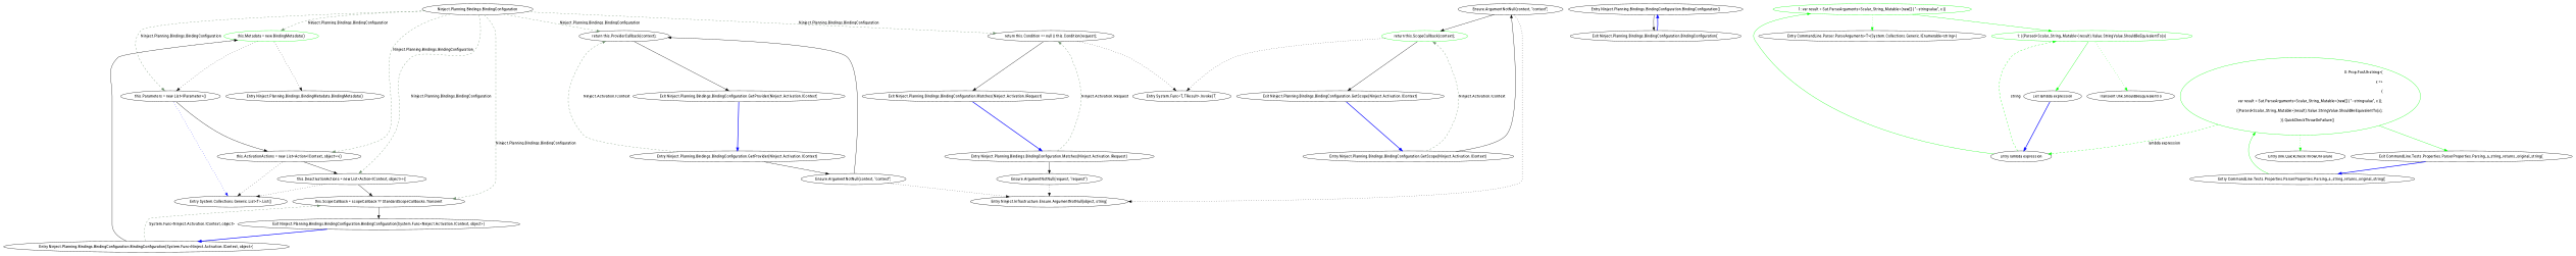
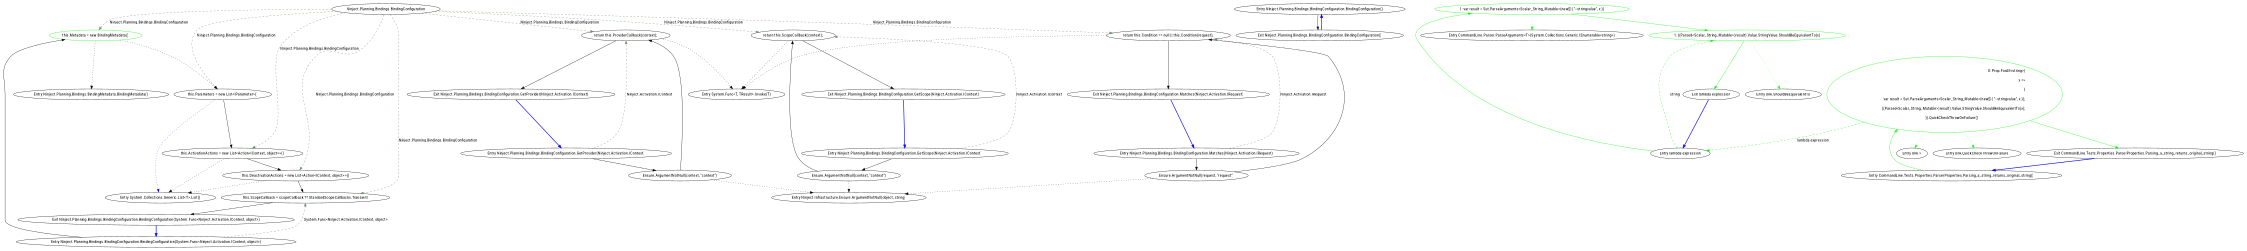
  digraph {
    fontname="Roboto Condensed"
    node [fontname="Roboto Condensed" cluster="Ninject.Planning.Bindings.BindingConfiguration.BindingConfiguration(System.Func<Ninject.Activation.IContext, object>)"]
    edge [fontname="Roboto Condensed" style=solid]
    n1 [label="Ninject.Planning.Bindings.BindingConfiguration" cluster=""]
    n2 [color=green label="this.Metadata = new BindingMetadata()" span="45-45"]
    n3 [label="this.ScopeCallback = scopeCallback ?? StandardScopeCallbacks.Transient" span="49-49"]
    n4 [label="this.Parameters = new List<IParameter>()" span="46-46"]
    n5 [label="this.ActivationActions = new List<Action<IContext, object>>()" span="47-47"]
    n6 [label="this.DeactivationActions = new List<Action<IContext, object>>()" span="48-48"]
    n7 [cluster="Ninject.Planning.Bindings.BindingConfiguration.GetProvider(Ninject.Activation.IContext)" label="return this.ProviderCallback(context);" span="113-113"]
-   n8 [cluster="Ninject.Planning.Bindings.BindingConfiguration.GetScope(Ninject.Activation.IContext)" label="return this.ScopeCallback(context);" span="124-124" color=green]
+   n8 [cluster="Ninject.Planning.Bindings.BindingConfiguration.GetScope(Ninject.Activation.IContext)" label="return this.ScopeCallback(context);" span="124-124"]
    n9 [cluster="Ninject.Planning.Bindings.BindingConfiguration.Matches(Ninject.Activation.IRequest)" label="return this.Condition == null || this.Condition(request);" span="135-135"]
    n10 [cluster="Ninject.Planning.Bindings.BindingMetadata.BindingMetadata()" label="Entry Ninject.Planning.Bindings.BindingMetadata.BindingMetadata()" span="21-21"]
    n11 [label="Exit Ninject.Planning.Bindings.BindingConfiguration.BindingConfiguration(System.Func<Ninject.Activation.IContext, object>)" span="43-43"]
    n12 [cluster="System.Collections.Generic.List<T>.List()" label="Entry System.Collections.Generic.List<T>.List()" span="0-0"]
    n13 [cluster="Ninject.Planning.Bindings.BindingConfiguration.GetProvider(Ninject.Activation.IContext)" label="Exit Ninject.Planning.Bindings.BindingConfiguration.GetProvider(Ninject.Activation.IContext)" span="110-110"]
    n14 [cluster="System.Func<T, TResult>.Invoke(T)" label="Entry System.Func<T, TResult>.Invoke(T)" span="0-0"]
    n15 [cluster="Ninject.Planning.Bindings.BindingConfiguration.GetScope(Ninject.Activation.IContext)" label="Exit Ninject.Planning.Bindings.BindingConfiguration.GetScope(Ninject.Activation.IContext)" span="121-121"]
    n16 [cluster="Ninject.Planning.Bindings.BindingConfiguration.Matches(Ninject.Activation.IRequest)" label="Exit Ninject.Planning.Bindings.BindingConfiguration.Matches(Ninject.Activation.IRequest)" span="132-132"]
    n17 [cluster="Ninject.Planning.Bindings.BindingConfiguration.BindingConfiguration()" label="Entry Ninject.Planning.Bindings.BindingConfiguration.BindingConfiguration()" span="37-37"]
    n18 [cluster="Ninject.Planning.Bindings.BindingConfiguration.BindingConfiguration()" label="Exit Ninject.Planning.Bindings.BindingConfiguration.BindingConfiguration()" span="37-37"]
    n19 [label="Entry Ninject.Planning.Bindings.BindingConfiguration.BindingConfiguration(System.Func<Ninject.Activation.IContext, object>)" span="43-43"]
    n20 [cluster="Ninject.Planning.Bindings.BindingConfiguration.GetProvider(Ninject.Activation.IContext)" label="Entry Ninject.Planning.Bindings.BindingConfiguration.GetProvider(Ninject.Activation.IContext)" span="110-110"]
    n21 [cluster="Ninject.Planning.Bindings.BindingConfiguration.GetProvider(Ninject.Activation.IContext)" label="Ensure.ArgumentNotNull(context, ''context'')" span="112-112"]
    n22 [cluster="Ninject.Infrastructure.Ensure.ArgumentNotNull(object, string)" label="Entry Ninject.Infrastructure.Ensure.ArgumentNotNull(object, string)" span="17-17"]
    n23 [cluster="Ninject.Planning.Bindings.BindingConfiguration.GetScope(Ninject.Activation.IContext)" label="Entry Ninject.Planning.Bindings.BindingConfiguration.GetScope(Ninject.Activation.IContext)" span="121-121"]
    n24 [cluster="Ninject.Planning.Bindings.BindingConfiguration.GetScope(Ninject.Activation.IContext)" label="Ensure.ArgumentNotNull(context, ''context'')" span="123-123"]
    n25 [cluster="Ninject.Planning.Bindings.BindingConfiguration.Matches(Ninject.Activation.IRequest)" label="Entry Ninject.Planning.Bindings.BindingConfiguration.Matches(Ninject.Activation.IRequest)" span="132-132"]
    n26 [cluster="Ninject.Planning.Bindings.BindingConfiguration.Matches(Ninject.Activation.IRequest)" label="Ensure.ArgumentNotNull(request, ''request'')" span="134-134"]
    n27 [cluster="CommandLine.Parser.ParseArguments<T>(System.Collections.Generic.IEnumerable<string>)" file="ParserProperties.cs" label="Entry CommandLine.Parser.ParseArguments<T>(System.Collections.Generic.IEnumerable<string>)" span="85-85"]
    n28 [cluster="lambda expression" file="ParserProperties.cs" label="Entry lambda expression" span="20-24"]
    n29 [cluster="lambda expression" color=green community=0 file="ParserProperties.cs" label="1: var result = Sut.ParseArguments<Scalar_String_Mutable>(new[] { ''--stringvalue'', x })" span="22-22"]
    n30 [cluster="lambda expression" color=green community=0 file="ParserProperties.cs" label="1: ((Parsed<Scalar_String_Mutable>)result).Value.StringValue.ShouldBeEquivalentTo(x)" span="23-23"]
    n31 [cluster="lambda expression" file="ParserProperties.cs" label="Exit lambda expression" span="20-24"]
-   n32 [cluster="Unk.ShouldBeEquivalentTo" file="ParserProperties.cs" label="Transient Unk.ShouldBeEquivalentTo"]
+   n32 [cluster="Unk.ShouldBeEquivalentTo" file="ParserProperties.cs" label="Entry Unk.ShouldBeEquivalentTo"]
+   n33 [cluster="Unk.>" file="ParserProperties.cs" label="Entry Unk.>"]
    n34 [cluster="Unk.QuickCheckThrowOnFailure" file="ParserProperties.cs" label="Entry Unk.QuickCheckThrowOnFailure"]
    n35 [cluster="CommandLine.Tests.Properties.ParserProperties.Parsing_a_string_returns_original_string()" file="ParserProperties.cs" label="Entry CommandLine.Tests.Properties.ParserProperties.Parsing_a_string_returns_original_string()" span="17-17"]
    n36 [cluster="CommandLine.Tests.Properties.ParserProperties.Parsing_a_string_returns_original_string()" color=green community=1 file="ParserProperties.cs" label="0: Prop.ForAll<string>(\r\n                x =>\r\n                {\r\n                    var result = Sut.ParseArguments<Scalar_String_Mutable>(new[] { ''--stringvalue'', x });\r\n                    ((Parsed<Scalar_String_Mutable>)result).Value.StringValue.ShouldBeEquivalentTo(x);\r\n                }).QuickCheckThrowOnFailure()" span="19-24"]
    n37 [cluster="CommandLine.Tests.Properties.ParserProperties.Parsing_a_string_returns_original_string()" file="ParserProperties.cs" label="Exit CommandLine.Tests.Properties.ParserProperties.Parsing_a_string_returns_original_string()" span="17-17"]
    n1 -> n2 [color=darkseagreen4 label="Ninject.Planning.Bindings.BindingConfiguration" style=dashed]
    n1 -> n3 [color=darkseagreen4 label="Ninject.Planning.Bindings.BindingConfiguration" style=dashed]
    n1 -> n4 [color=darkseagreen4 label="Ninject.Planning.Bindings.BindingConfiguration" style=dashed]
    n1 -> n5 [color=darkseagreen4 label="Ninject.Planning.Bindings.BindingConfiguration" style=dashed]
    n1 -> n6 [color=darkseagreen4 label="Ninject.Planning.Bindings.BindingConfiguration" style=dashed]
    n1 -> n7 [color=darkseagreen4 label="Ninject.Planning.Bindings.BindingConfiguration" style=dashed]
+   n1 -> n8 [color=darkseagreen4 label="Ninject.Planning.Bindings.BindingConfiguration" style=dashed]
    n1 -> n9 [color=darkseagreen4 label="Ninject.Planning.Bindings.BindingConfiguration" style=dashed]
    n2 -> n4 [style=dotted]
    n2 -> n10 [style=dotted]
    n3 -> n11
    n4 -> n5
    n4 -> n12 [color=blue style=dotted]
    n5 -> n6
    n5 -> n12 [style=dotted]
    n6 -> n3
    n6 -> n12 [style=dotted]
    n7 -> n13
+   n7 -> n14 [style=dotted]
    n8 -> n14 [style=dotted]
    n8 -> n15
    n9 -> n14 [style=dotted]
    n9 -> n16
    n11 -> n19 [color=blue style=bold]
    n13 -> n20 [color=blue style=bold]
    n15 -> n23 [color=blue style=bold]
    n16 -> n25 [color=blue style=bold]
    n17 -> n18
    n18 -> n17 [color=blue style=bold]
    n19 -> n2
    n19 -> n3 [color=darkseagreen4 label="System.Func<Ninject.Activation.IContext, object>" style=dashed]
    n20 -> n7 [color=darkseagreen4 label="Ninject.Activation.IContext" style=dashed]
    n20 -> n21
    n21 -> n7
    n21 -> n22 [style=dotted]
    n23 -> n8 [color=darkseagreen4 label="Ninject.Activation.IContext" style=dashed]
    n23 -> n24
    n24 -> n8
    n24 -> n22 [style=dotted]
    n25 -> n9 [color=darkseagreen4 label="Ninject.Activation.IRequest" style=dashed]
    n25 -> n26
+   n26 -> n9
    n26 -> n22 [style=dotted]
    n28 -> n29 [color=green]
    n28 -> n30 [color=green label=string style=dashed]
    n29 -> n27 [color=green style=dotted]
    n29 -> n30 [color=green]
    n30 -> n31 [color=green]
    n30 -> n32 [color=green style=dotted]
    n31 -> n28 [color=blue style=bold]
    n35 -> n36 [color=green]
    n36 -> n28 [color=green label="lambda expression" style=dashed]
+   n36 -> n33 [color=green style=dotted]
    n36 -> n34 [color=green style=dotted]
    n36 -> n37 [color=green]
    n37 -> n35 [color=blue style=bold]
  }
